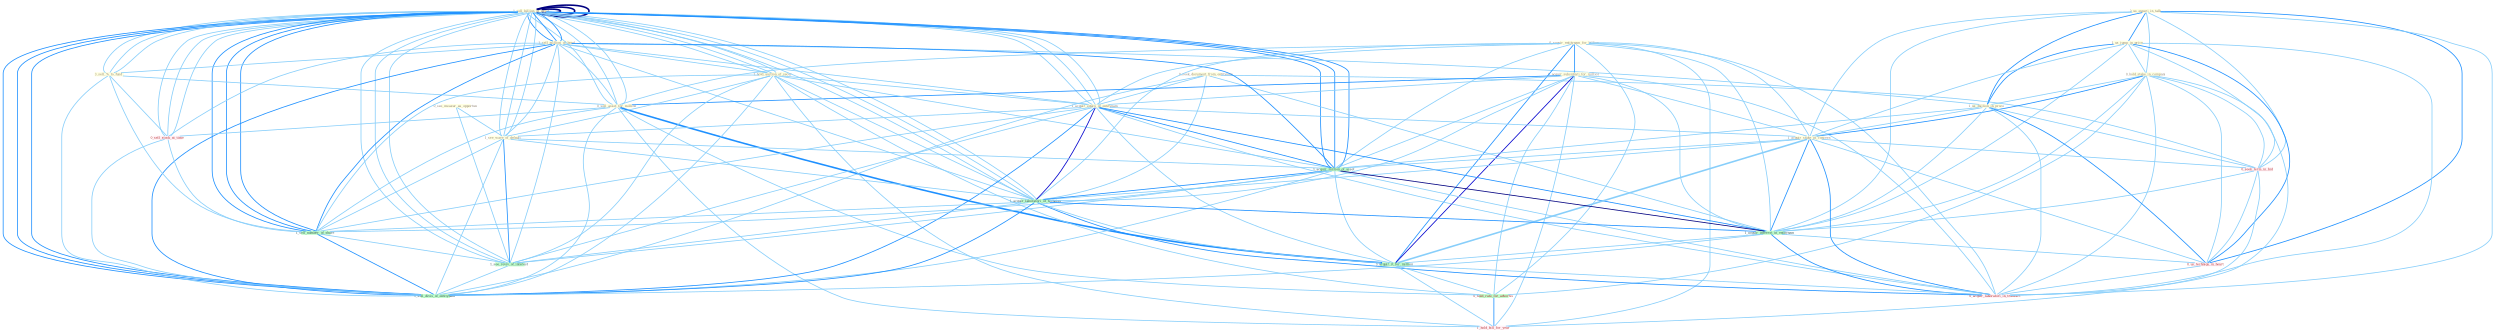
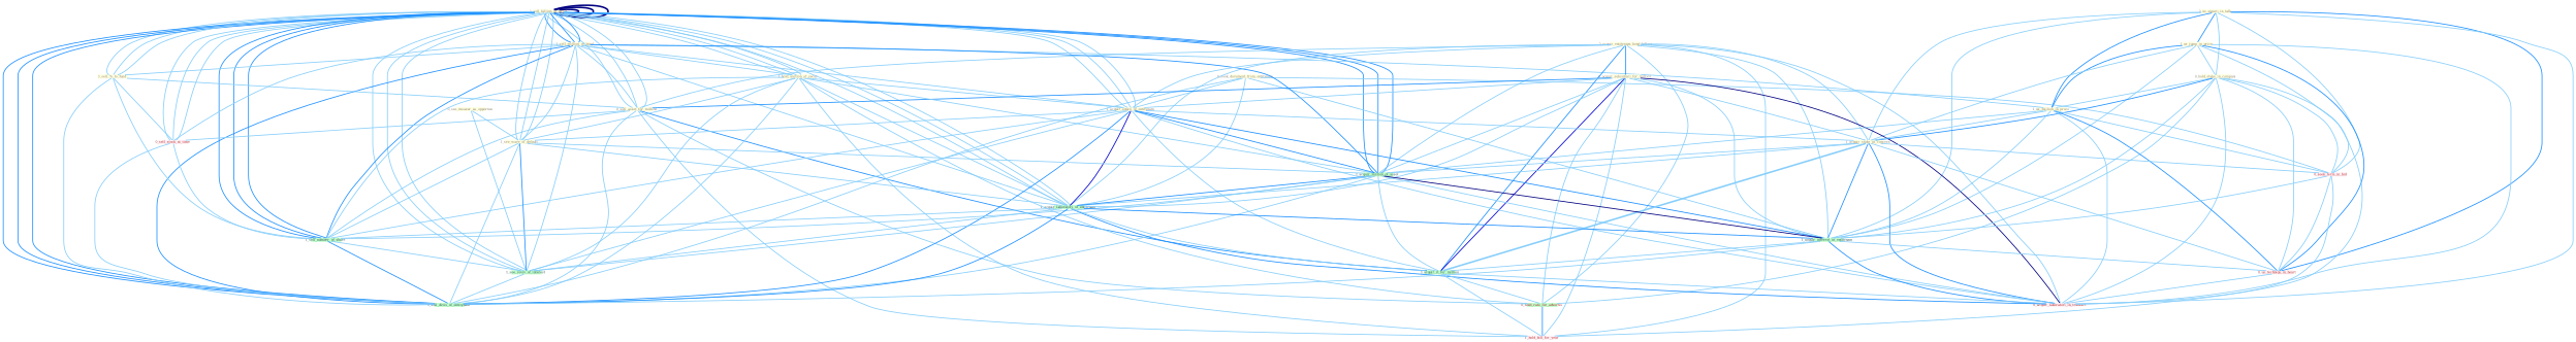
  graph {
    fontname="DejaVu Serif"
    node [color="#ffffe0" fixedsize=true fontcolor="#8b7d6b" fontname="DejaVu Serif" fontsize=4 shape=polygon style=filled]
    edge [color="#87cefa" fontname="DejaVu Serif" w=1]
    "1_sell_billion_of_asset " [height=.06 width=.5]
    "0_us_experi_in_talk " [height=.06 width=.5]
    "0_seek_document_from_entitynam " [height=.06 width=.5]
    "1_sell_million_of_bond " [height=.06 width=.5]
    "0_see_measur_as_opportun " [height=.06 width=.5]
-   "0_acquir_entitynam_for_billion " [height=.06 width=.5]
+   "0_acquir_entitynam_for_billion " [height=.06 width=.5 label="0_acquir_entitynam_bond_billion"]
    "0_sell_%_to_fund " [height=.06 width=.5]
    "1_us_jump_in_price " [height=.06 width=.5]
    "0_acquir_subsidiari_for_million " [height=.06 width=.5]
    "0_sell_asset_for_million " [height=.06 width=.5]
    "1_hold_auction_of_secur " [height=.06 width=.5]
    "0_hold_stake_in_compani " [height=.06 width=.5]
    "1_acquir_equiti_of_entitynam " [height=.06 width=.5]
    "1_us_million_in_proce " [height=.06 width=.5]
    "1_acquir_stake_in_concern " [height=.06 width=.5]
    "1_see_wave_of_default " [height=.06 width=.5]
    "0_seek_term_in_bid " [color="#fff0f5" fontcolor="#b22222" height=.06 width=.5]
    "0_us_techniqu_in_heart " [color="#fff0f5" fontcolor="#b22222" height=.06 width=.5]
    "0_acquir_laboratori_in_transact " [color="#fff0f5" fontcolor="#b22222" height=.06 width=.5]
    "0_sell_stock_at_time " [color="#fff0f5" fontcolor="#b22222" height=.06 width=.5]
    "1_hold_bill_for_year " [color="#fff0f5" fontcolor="#b22222" height=.06 width=.5]
    "1_acquir_million_of_asset " [color="#BDFCC9" fontcolor="#2f4f4f" height=.06 width=.5]
-   "1_acquir_laboratori_of_entitynam " [color="#BDFCC9" fontcolor="#2f4f4f" height=.06 width=.5 label="1_acquir_laboratori_of_techniqu"]
+   "1_acquir_laboratori_of_entitynam " [color="#BDFCC9" fontcolor="#2f4f4f" height=.06 width=.5]
    "1_sell_number_of_share " [color="#BDFCC9" fontcolor="#2f4f4f" height=.06 width=.5]
    "1_see_reviv_of_interest " [color="#BDFCC9" fontcolor="#2f4f4f" height=.06 width=.5]
    "1_sell_divis_of_entitynam " [color="#BDFCC9" fontcolor="#2f4f4f" height=.06 width=.5]
    "1_acquir_interest_in_entitynam " [color="#BDFCC9" fontcolor="#2f4f4f" height=.06 width=.5]
    "0_acquir_it_for_million " [color="#BDFCC9" fontcolor="#2f4f4f" height=.06 width=.5]
    "0_hold_rate_for_advertis " [color="#BDFCC9" fontcolor="#b22222" height=.06 width=.5]
    subgraph sub_1 {
      "1_sell_billion_of_asset "
      "0_us_experi_in_talk "
      "0_seek_document_from_entitynam "
      "1_sell_million_of_bond "
      "0_see_measur_as_opportun "
      "0_acquir_entitynam_for_billion "
      "0_sell_%_to_fund "
      "1_us_jump_in_price "
      "0_acquir_subsidiari_for_million "
      "0_sell_asset_for_million "
      "1_hold_auction_of_secur "
      "0_hold_stake_in_compani "
      "1_acquir_equiti_of_entitynam "
      "1_us_million_in_proce "
      "1_acquir_stake_in_concern "
      "1_see_wave_of_default "
    }
    subgraph sub_2 {
      "0_seek_term_in_bid "
      "0_us_techniqu_in_heart "
      "0_acquir_laboratori_in_transact "
      "0_sell_stock_at_time "
      "1_hold_bill_for_year "
    }
    "1_sell_billion_of_asset " -- "1_sell_billion_of_asset " [color="#000080" style=bold w=4]
    "1_sell_billion_of_asset " -- "1_sell_billion_of_asset " [color="#000080" style=bold w=4]
    "1_sell_billion_of_asset " -- "1_sell_billion_of_asset " [color="#000080" style=bold w=4]
    "1_sell_billion_of_asset " -- "1_sell_million_of_bond " [color="#1e90ff" w=2]
    "1_sell_billion_of_asset " -- "0_sell_%_to_fund "
    "1_sell_billion_of_asset " -- "0_sell_%_to_fund "
    "1_sell_billion_of_asset " -- "0_sell_asset_for_million "
    "1_sell_billion_of_asset " -- "0_sell_asset_for_million "
    "1_sell_billion_of_asset " -- "1_hold_auction_of_secur "
    "1_sell_billion_of_asset " -- "1_hold_auction_of_secur "
    "1_sell_billion_of_asset " -- "1_hold_auction_of_secur "
    "1_sell_billion_of_asset " -- "1_acquir_equiti_of_entitynam "
    "1_sell_billion_of_asset " -- "1_acquir_equiti_of_entitynam "
    "1_sell_billion_of_asset " -- "1_acquir_equiti_of_entitynam "
    "1_sell_billion_of_asset " -- "1_see_wave_of_default "
    "1_sell_billion_of_asset " -- "1_see_wave_of_default "
    "1_sell_billion_of_asset " -- "1_see_wave_of_default "
    "1_sell_billion_of_asset " -- "0_sell_stock_at_time "
    "1_sell_billion_of_asset " -- "0_sell_stock_at_time "
    "1_sell_billion_of_asset " -- "0_sell_stock_at_time "
    "1_sell_billion_of_asset " -- "1_acquir_million_of_asset " [color="#1e90ff" w=2]
    "1_sell_billion_of_asset " -- "1_acquir_million_of_asset " [color="#1e90ff" w=2]
    "1_sell_billion_of_asset " -- "1_acquir_million_of_asset " [color="#1e90ff" w=2]
    "1_sell_billion_of_asset " -- "1_acquir_laboratori_of_entitynam "
    "1_sell_billion_of_asset " -- "1_acquir_laboratori_of_entitynam "
    "1_sell_billion_of_asset " -- "1_acquir_laboratori_of_entitynam "
    "1_sell_billion_of_asset " -- "1_sell_number_of_share " [color="#1e90ff" w=2]
    "1_sell_billion_of_asset " -- "1_sell_number_of_share " [color="#1e90ff" w=2]
    "1_sell_billion_of_asset " -- "1_sell_number_of_share " [color="#1e90ff" w=2]
    "1_sell_billion_of_asset " -- "1_see_reviv_of_interest "
    "1_sell_billion_of_asset " -- "1_see_reviv_of_interest "
    "1_sell_billion_of_asset " -- "1_see_reviv_of_interest "
    "1_sell_billion_of_asset " -- "1_sell_divis_of_entitynam " [color="#1e90ff" w=2]
    "1_sell_billion_of_asset " -- "1_sell_divis_of_entitynam " [color="#1e90ff" w=2]
    "1_sell_billion_of_asset " -- "1_sell_divis_of_entitynam " [color="#1e90ff" w=2]
    "0_us_experi_in_talk " -- "1_us_jump_in_price " [color="#1e90ff" w=2]
    "0_us_experi_in_talk " -- "0_hold_stake_in_compani "
    "0_us_experi_in_talk " -- "1_us_million_in_proce " [color="#1e90ff" w=2]
    "0_us_experi_in_talk " -- "1_acquir_stake_in_concern "
    "0_us_experi_in_talk " -- "0_seek_term_in_bid "
    "0_us_experi_in_talk " -- "0_us_techniqu_in_heart " [color="#1e90ff" w=2]
    "0_us_experi_in_talk " -- "0_acquir_laboratori_in_transact "
    "0_us_experi_in_talk " -- "1_acquir_interest_in_entitynam "
    "0_seek_document_from_entitynam " -- "1_acquir_equiti_of_entitynam "
    "0_seek_document_from_entitynam " -- "0_seek_term_in_bid "
    "0_seek_document_from_entitynam " -- "1_acquir_laboratori_of_entitynam "
    "0_seek_document_from_entitynam " -- "1_sell_divis_of_entitynam "
    "0_seek_document_from_entitynam " -- "1_acquir_interest_in_entitynam "
    "1_sell_million_of_bond " -- "1_sell_billion_of_asset " [color="#1e90ff" w=2]
    "1_sell_million_of_bond " -- "1_sell_billion_of_asset " [color="#1e90ff" w=2]
    "1_sell_million_of_bond " -- "0_sell_%_to_fund "
    "1_sell_million_of_bond " -- "0_sell_asset_for_million "
    "1_sell_million_of_bond " -- "1_hold_auction_of_secur "
    "1_sell_million_of_bond " -- "1_acquir_equiti_of_entitynam "
    "1_sell_million_of_bond " -- "1_us_million_in_proce "
    "1_sell_million_of_bond " -- "1_see_wave_of_default "
    "1_sell_million_of_bond " -- "0_sell_stock_at_time "
    "1_sell_million_of_bond " -- "1_acquir_million_of_asset " [color="#1e90ff" w=2]
    "1_sell_million_of_bond " -- "1_acquir_laboratori_of_entitynam "
    "1_sell_million_of_bond " -- "1_sell_number_of_share " [color="#1e90ff" w=2]
    "1_sell_million_of_bond " -- "1_see_reviv_of_interest "
    "1_sell_million_of_bond " -- "1_sell_divis_of_entitynam " [color="#1e90ff" w=2]
    "0_see_measur_as_opportun " -- "1_see_wave_of_default "
    "0_see_measur_as_opportun " -- "1_see_reviv_of_interest "
    "0_acquir_entitynam_for_billion " -- "0_acquir_subsidiari_for_million " [color="#1e90ff" w=2]
    "0_acquir_entitynam_for_billion " -- "0_sell_asset_for_million "
    "0_acquir_entitynam_for_billion " -- "1_acquir_equiti_of_entitynam "
    "0_acquir_entitynam_for_billion " -- "1_acquir_stake_in_concern "
    "0_acquir_entitynam_for_billion " -- "0_acquir_laboratori_in_transact "
    "0_acquir_entitynam_for_billion " -- "1_hold_bill_for_year "
    "0_acquir_entitynam_for_billion " -- "1_acquir_million_of_asset "
    "0_acquir_entitynam_for_billion " -- "1_acquir_laboratori_of_entitynam "
    "0_acquir_entitynam_for_billion " -- "1_acquir_interest_in_entitynam "
    "0_acquir_entitynam_for_billion " -- "0_acquir_it_for_million " [color="#1e90ff" w=2]
    "0_acquir_entitynam_for_billion " -- "0_hold_rate_for_advertis "
    "0_sell_%_to_fund " -- "1_sell_billion_of_asset "
    "0_sell_%_to_fund " -- "0_sell_asset_for_million "
    "0_sell_%_to_fund " -- "0_sell_stock_at_time "
    "0_sell_%_to_fund " -- "1_sell_number_of_share "
    "0_sell_%_to_fund " -- "1_sell_divis_of_entitynam "
    "1_us_jump_in_price " -- "0_hold_stake_in_compani "
    "1_us_jump_in_price " -- "1_us_million_in_proce " [color="#1e90ff" w=2]
    "1_us_jump_in_price " -- "1_acquir_stake_in_concern "
    "1_us_jump_in_price " -- "0_seek_term_in_bid "
    "1_us_jump_in_price " -- "0_us_techniqu_in_heart " [color="#1e90ff" w=2]
    "1_us_jump_in_price " -- "0_acquir_laboratori_in_transact "
    "1_us_jump_in_price " -- "1_acquir_interest_in_entitynam "
    "0_acquir_subsidiari_for_million " -- "0_sell_asset_for_million " [color="#1e90ff" w=2]
    "0_acquir_subsidiari_for_million " -- "1_acquir_equiti_of_entitynam "
    "0_acquir_subsidiari_for_million " -- "1_acquir_stake_in_concern "
-   "0_acquir_subsidiari_for_million " -- "0_acquir_laboratori_in_transact "
+   "0_acquir_subsidiari_for_million " -- "0_acquir_laboratori_in_transact " [color="#000080"]
    "0_acquir_subsidiari_for_million " -- "1_hold_bill_for_year "
    "0_acquir_subsidiari_for_million " -- "1_acquir_million_of_asset "
    "0_acquir_subsidiari_for_million " -- "1_acquir_laboratori_of_entitynam "
    "0_acquir_subsidiari_for_million " -- "1_acquir_interest_in_entitynam "
    "0_acquir_subsidiari_for_million " -- "0_acquir_it_for_million " [color="#0000cd" w=3]
    "0_acquir_subsidiari_for_million " -- "0_hold_rate_for_advertis "
    "0_sell_asset_for_million " -- "1_sell_billion_of_asset "
    "0_sell_asset_for_million " -- "0_sell_stock_at_time "
    "0_sell_asset_for_million " -- "1_hold_bill_for_year "
    "0_sell_asset_for_million " -- "1_sell_number_of_share "
    "0_sell_asset_for_million " -- "1_sell_divis_of_entitynam "
-   "0_sell_asset_for_million " -- "0_acquir_it_for_million " [color="#1e90ff" w=2 style=bold]
+   "0_sell_asset_for_million " -- "0_acquir_it_for_million " [color="#1e90ff" w=2]
    "0_sell_asset_for_million " -- "0_hold_rate_for_advertis "
    "1_hold_auction_of_secur " -- "1_acquir_equiti_of_entitynam "
    "1_hold_auction_of_secur " -- "1_see_wave_of_default "
    "1_hold_auction_of_secur " -- "1_hold_bill_for_year "
    "1_hold_auction_of_secur " -- "1_acquir_million_of_asset "
    "1_hold_auction_of_secur " -- "1_acquir_laboratori_of_entitynam "
    "1_hold_auction_of_secur " -- "1_sell_number_of_share "
    "1_hold_auction_of_secur " -- "1_see_reviv_of_interest "
    "1_hold_auction_of_secur " -- "1_sell_divis_of_entitynam "
    "1_hold_auction_of_secur " -- "0_hold_rate_for_advertis "
    "0_hold_stake_in_compani " -- "1_us_million_in_proce "
    "0_hold_stake_in_compani " -- "1_acquir_stake_in_concern " [color="#1e90ff" w=2]
    "0_hold_stake_in_compani " -- "0_seek_term_in_bid "
    "0_hold_stake_in_compani " -- "0_us_techniqu_in_heart "
    "0_hold_stake_in_compani " -- "0_acquir_laboratori_in_transact "
    "0_hold_stake_in_compani " -- "1_hold_bill_for_year "
    "0_hold_stake_in_compani " -- "1_acquir_interest_in_entitynam "
    "0_hold_stake_in_compani " -- "0_hold_rate_for_advertis "
    "1_acquir_equiti_of_entitynam " -- "1_acquir_stake_in_concern "
    "1_acquir_equiti_of_entitynam " -- "1_see_wave_of_default "
    "1_acquir_equiti_of_entitynam " -- "0_acquir_laboratori_in_transact "
    "1_acquir_equiti_of_entitynam " -- "1_acquir_million_of_asset " [color="#1e90ff" w=2]
    "1_acquir_equiti_of_entitynam " -- "1_acquir_laboratori_of_entitynam " [color="#0000cd" w=3]
    "1_acquir_equiti_of_entitynam " -- "1_sell_number_of_share "
    "1_acquir_equiti_of_entitynam " -- "1_see_reviv_of_interest "
    "1_acquir_equiti_of_entitynam " -- "1_sell_divis_of_entitynam " [color="#1e90ff" w=2]
    "1_acquir_equiti_of_entitynam " -- "1_acquir_interest_in_entitynam " [color="#1e90ff" w=2]
    "1_acquir_equiti_of_entitynam " -- "0_acquir_it_for_million "
    "1_us_million_in_proce " -- "1_acquir_stake_in_concern "
    "1_us_million_in_proce " -- "0_seek_term_in_bid "
    "1_us_million_in_proce " -- "0_us_techniqu_in_heart " [color="#1e90ff" w=2]
    "1_us_million_in_proce " -- "0_acquir_laboratori_in_transact "
    "1_us_million_in_proce " -- "1_acquir_million_of_asset "
    "1_us_million_in_proce " -- "1_acquir_interest_in_entitynam "
    "1_acquir_stake_in_concern " -- "0_seek_term_in_bid "
    "1_acquir_stake_in_concern " -- "0_us_techniqu_in_heart "
    "1_acquir_stake_in_concern " -- "0_acquir_laboratori_in_transact " [color="#1e90ff" w=2]
    "1_acquir_stake_in_concern " -- "1_acquir_million_of_asset "
    "1_acquir_stake_in_concern " -- "1_acquir_laboratori_of_entitynam "
    "1_acquir_stake_in_concern " -- "1_acquir_interest_in_entitynam " [color="#1e90ff" w=2]
    "1_acquir_stake_in_concern " -- "0_acquir_it_for_million " [style=bold]
    "1_see_wave_of_default " -- "1_acquir_million_of_asset "
    "1_see_wave_of_default " -- "1_acquir_laboratori_of_entitynam "
    "1_see_wave_of_default " -- "1_sell_number_of_share "
    "1_see_wave_of_default " -- "1_see_reviv_of_interest " [color="#1e90ff" w=2]
    "1_see_wave_of_default " -- "1_sell_divis_of_entitynam "
    "0_seek_term_in_bid " -- "0_us_techniqu_in_heart "
    "0_seek_term_in_bid " -- "0_acquir_laboratori_in_transact "
    "0_seek_term_in_bid " -- "1_acquir_interest_in_entitynam "
    "0_us_techniqu_in_heart " -- "0_acquir_laboratori_in_transact "
    "0_sell_stock_at_time " -- "1_sell_number_of_share "
    "0_sell_stock_at_time " -- "1_sell_divis_of_entitynam "
    "1_acquir_million_of_asset " -- "0_acquir_laboratori_in_transact "
    "1_acquir_million_of_asset " -- "1_acquir_laboratori_of_entitynam " [color="#1e90ff" w=2]
    "1_acquir_million_of_asset " -- "1_sell_number_of_share "
    "1_acquir_million_of_asset " -- "1_see_reviv_of_interest "
    "1_acquir_million_of_asset " -- "1_sell_divis_of_entitynam "
    "1_acquir_million_of_asset " -- "1_acquir_interest_in_entitynam " [color="#000080"]
    "1_acquir_million_of_asset " -- "0_acquir_it_for_million "
    "1_acquir_laboratori_of_entitynam " -- "0_acquir_laboratori_in_transact " [color="#1e90ff" w=2]
    "1_acquir_laboratori_of_entitynam " -- "1_sell_number_of_share "
    "1_acquir_laboratori_of_entitynam " -- "1_see_reviv_of_interest "
    "1_acquir_laboratori_of_entitynam " -- "1_sell_divis_of_entitynam " [color="#1e90ff" w=2]
    "1_acquir_laboratori_of_entitynam " -- "1_acquir_interest_in_entitynam " [color="#1e90ff" w=2]
    "1_acquir_laboratori_of_entitynam " -- "0_acquir_it_for_million "
    "1_sell_number_of_share " -- "1_see_reviv_of_interest "
    "1_sell_number_of_share " -- "1_sell_divis_of_entitynam " [color="#1e90ff" w=2]
    "1_see_reviv_of_interest " -- "1_sell_divis_of_entitynam "
    "1_acquir_interest_in_entitynam " -- "0_us_techniqu_in_heart "
    "1_acquir_interest_in_entitynam " -- "0_acquir_laboratori_in_transact " [color="#1e90ff" w=2]
    "1_acquir_interest_in_entitynam " -- "1_sell_divis_of_entitynam "
    "1_acquir_interest_in_entitynam " -- "0_acquir_it_for_million "
    "0_acquir_it_for_million " -- "0_acquir_laboratori_in_transact "
    "0_acquir_it_for_million " -- "1_hold_bill_for_year "
    "0_acquir_it_for_million " -- "0_hold_rate_for_advertis "
    "0_hold_rate_for_advertis " -- "1_hold_bill_for_year " [color="#1e90ff" w=2]
  }
